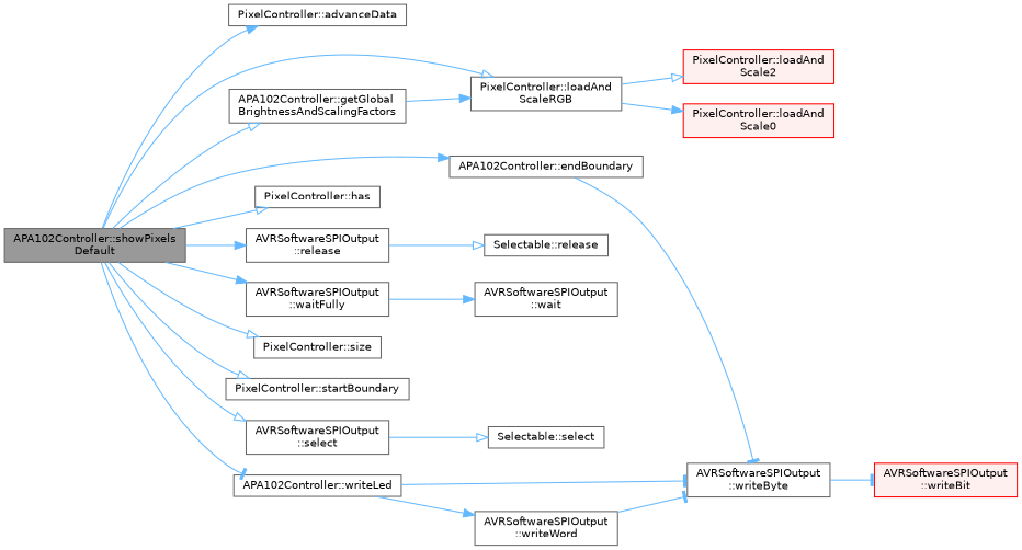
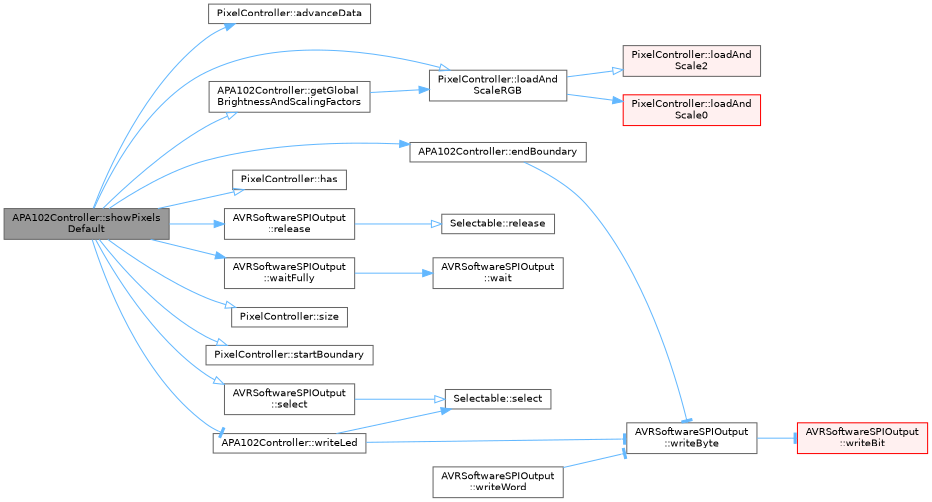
  digraph {
    rankdir=LR
    node [color=grey40 fillcolor=white fontname=Helvetica fontsize=10 shape=box style=filled]
    edge [arrowhead=onormal color=steelblue1 fontname=Helvetica fontsize=10 labelfontname=Helvetica labelfontsize=10 style=solid]
    n1 [color=gray40 fillcolor=grey60 fontcolor=black height=0.2 label="APA102Controller::showPixels\lDefault" width=0.4]
    n2 [height=0.2 label="PixelController::advanceData" width=0.4]
    n3 [height=0.2 label="APA102Controller::endBoundary" width=0.4]
    n4 [height=0.2 label="APA102Controller::getGlobal\lBrightnessAndScalingFactors" width=0.4]
    n5 [height=0.2 label="PixelController::loadAnd\lScaleRGB" width=0.4]
    n6 [height=0.2 label="PixelController::has" width=0.4]
    n7 [height=0.2 label="AVRSoftwareSPIOutput\l::release" width=0.4]
    n8 [height=0.2 label="AVRSoftwareSPIOutput\l::select" width=0.4]
    n9 [height=0.2 label="PixelController::size" width=0.4]
    n10 [height=0.2 label="PixelController::startBoundary" width=0.4]
    n11 [height=0.2 label="AVRSoftwareSPIOutput\l::waitFully" width=0.4]
    n12 [height=0.2 label="APA102Controller::writeLed" width=0.4]
    n13 [height=0.2 label="AVRSoftwareSPIOutput\l::writeByte" width=0.4]
    n14 [color=red fillcolor="#FFF0F0" height=0.2 label="PixelController::loadAnd\lScale0" width=0.4]
-   n15 [color=red fillcolor="#FFF0F0" height=0.2 label="PixelController::loadAnd\lScale2" width=0.4]
+   n15 [fillcolor="#FFF0F0" height=0.2 label="PixelController::loadAnd\lScale2" width=0.4]
    n16 [height=0.2 label="Selectable::release" width=0.4]
    n17 [height=0.2 label="Selectable::select" width=0.4]
    n18 [height=0.2 label="AVRSoftwareSPIOutput\l::wait" width=0.4]
    n19 [height=0.2 label="AVRSoftwareSPIOutput\l::writeWord" width=0.4]
    n20 [color=red fillcolor="#FFF0F0" height=0.2 label="AVRSoftwareSPIOutput\l::writeBit" width=0.4]
    n1 -> n2 [arrowhead=normal]
    n1 -> n3 [arrowhead=normal]
    n1 -> n4
    n1 -> n5
    n1 -> n6
    n1 -> n7 [arrowhead=normal]
    n1 -> n8
    n1 -> n9
    n1 -> n10
    n1 -> n11 [arrowhead=normal]
    n1 -> n12 [arrowhead=tee]
    n3 -> n13 [arrowhead=tee]
    n4 -> n5 [arrowhead=normal]
    n5 -> n14 [arrowhead=normal]
    n5 -> n15
    n7 -> n16
    n8 -> n17
    n11 -> n18 [arrowhead=normal]
    n12 -> n13 [arrowhead=tee]
-   n12 -> n19 [arrowhead=normal]
+   n12 -> n17 [arrowhead=normal]
    n13 -> n20 [arrowhead=tee]
    n19 -> n13 [arrowhead=tee]
  }
